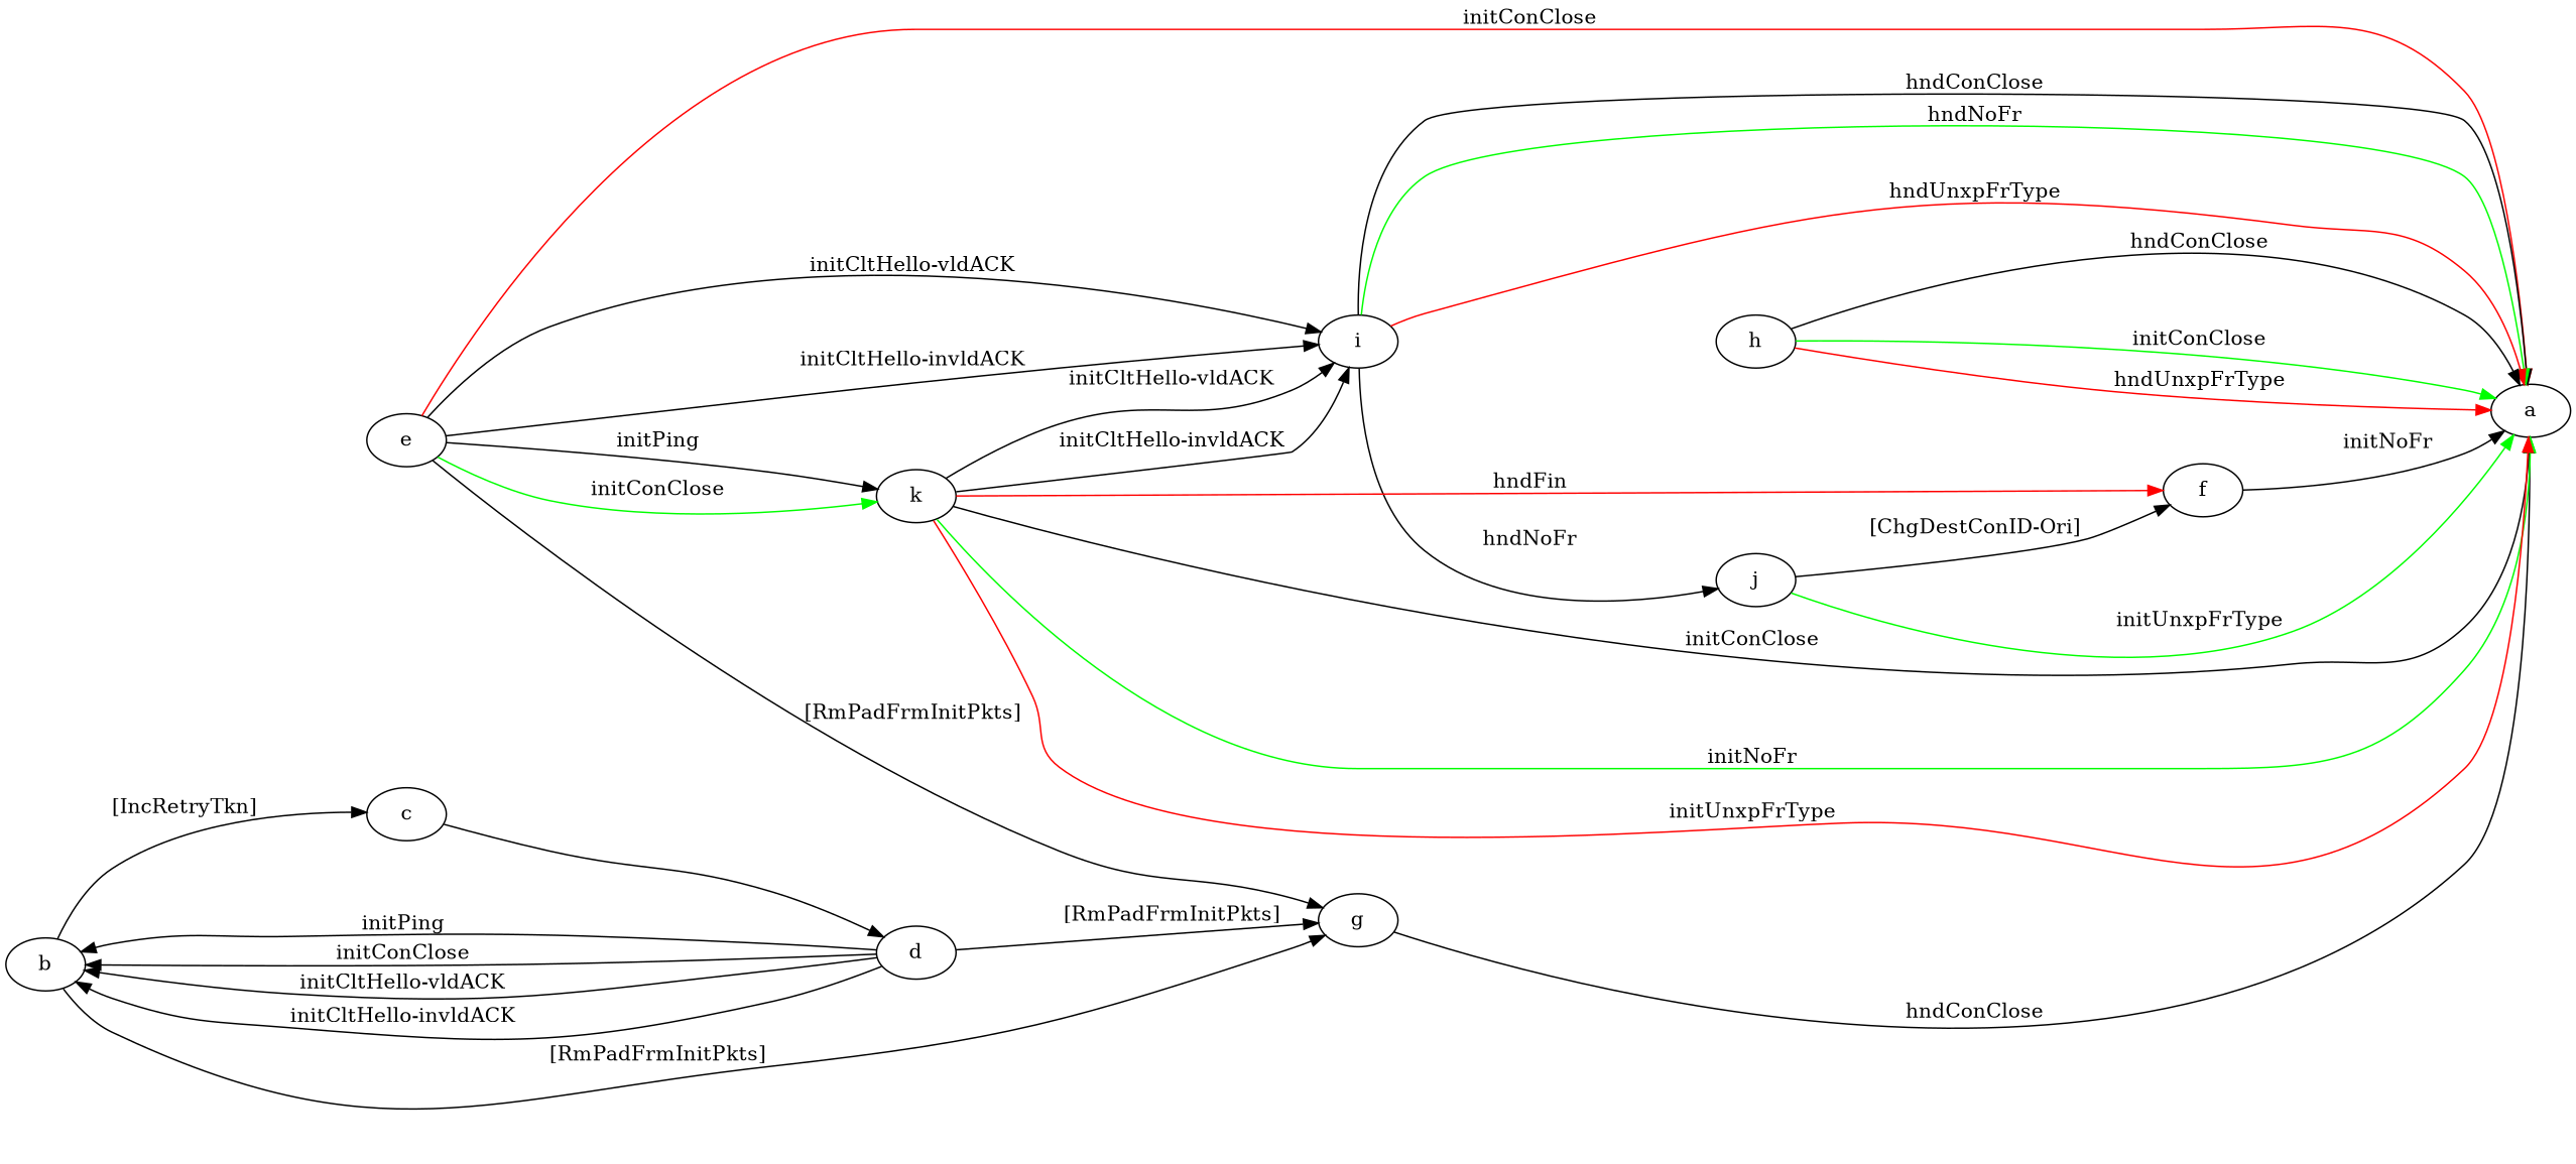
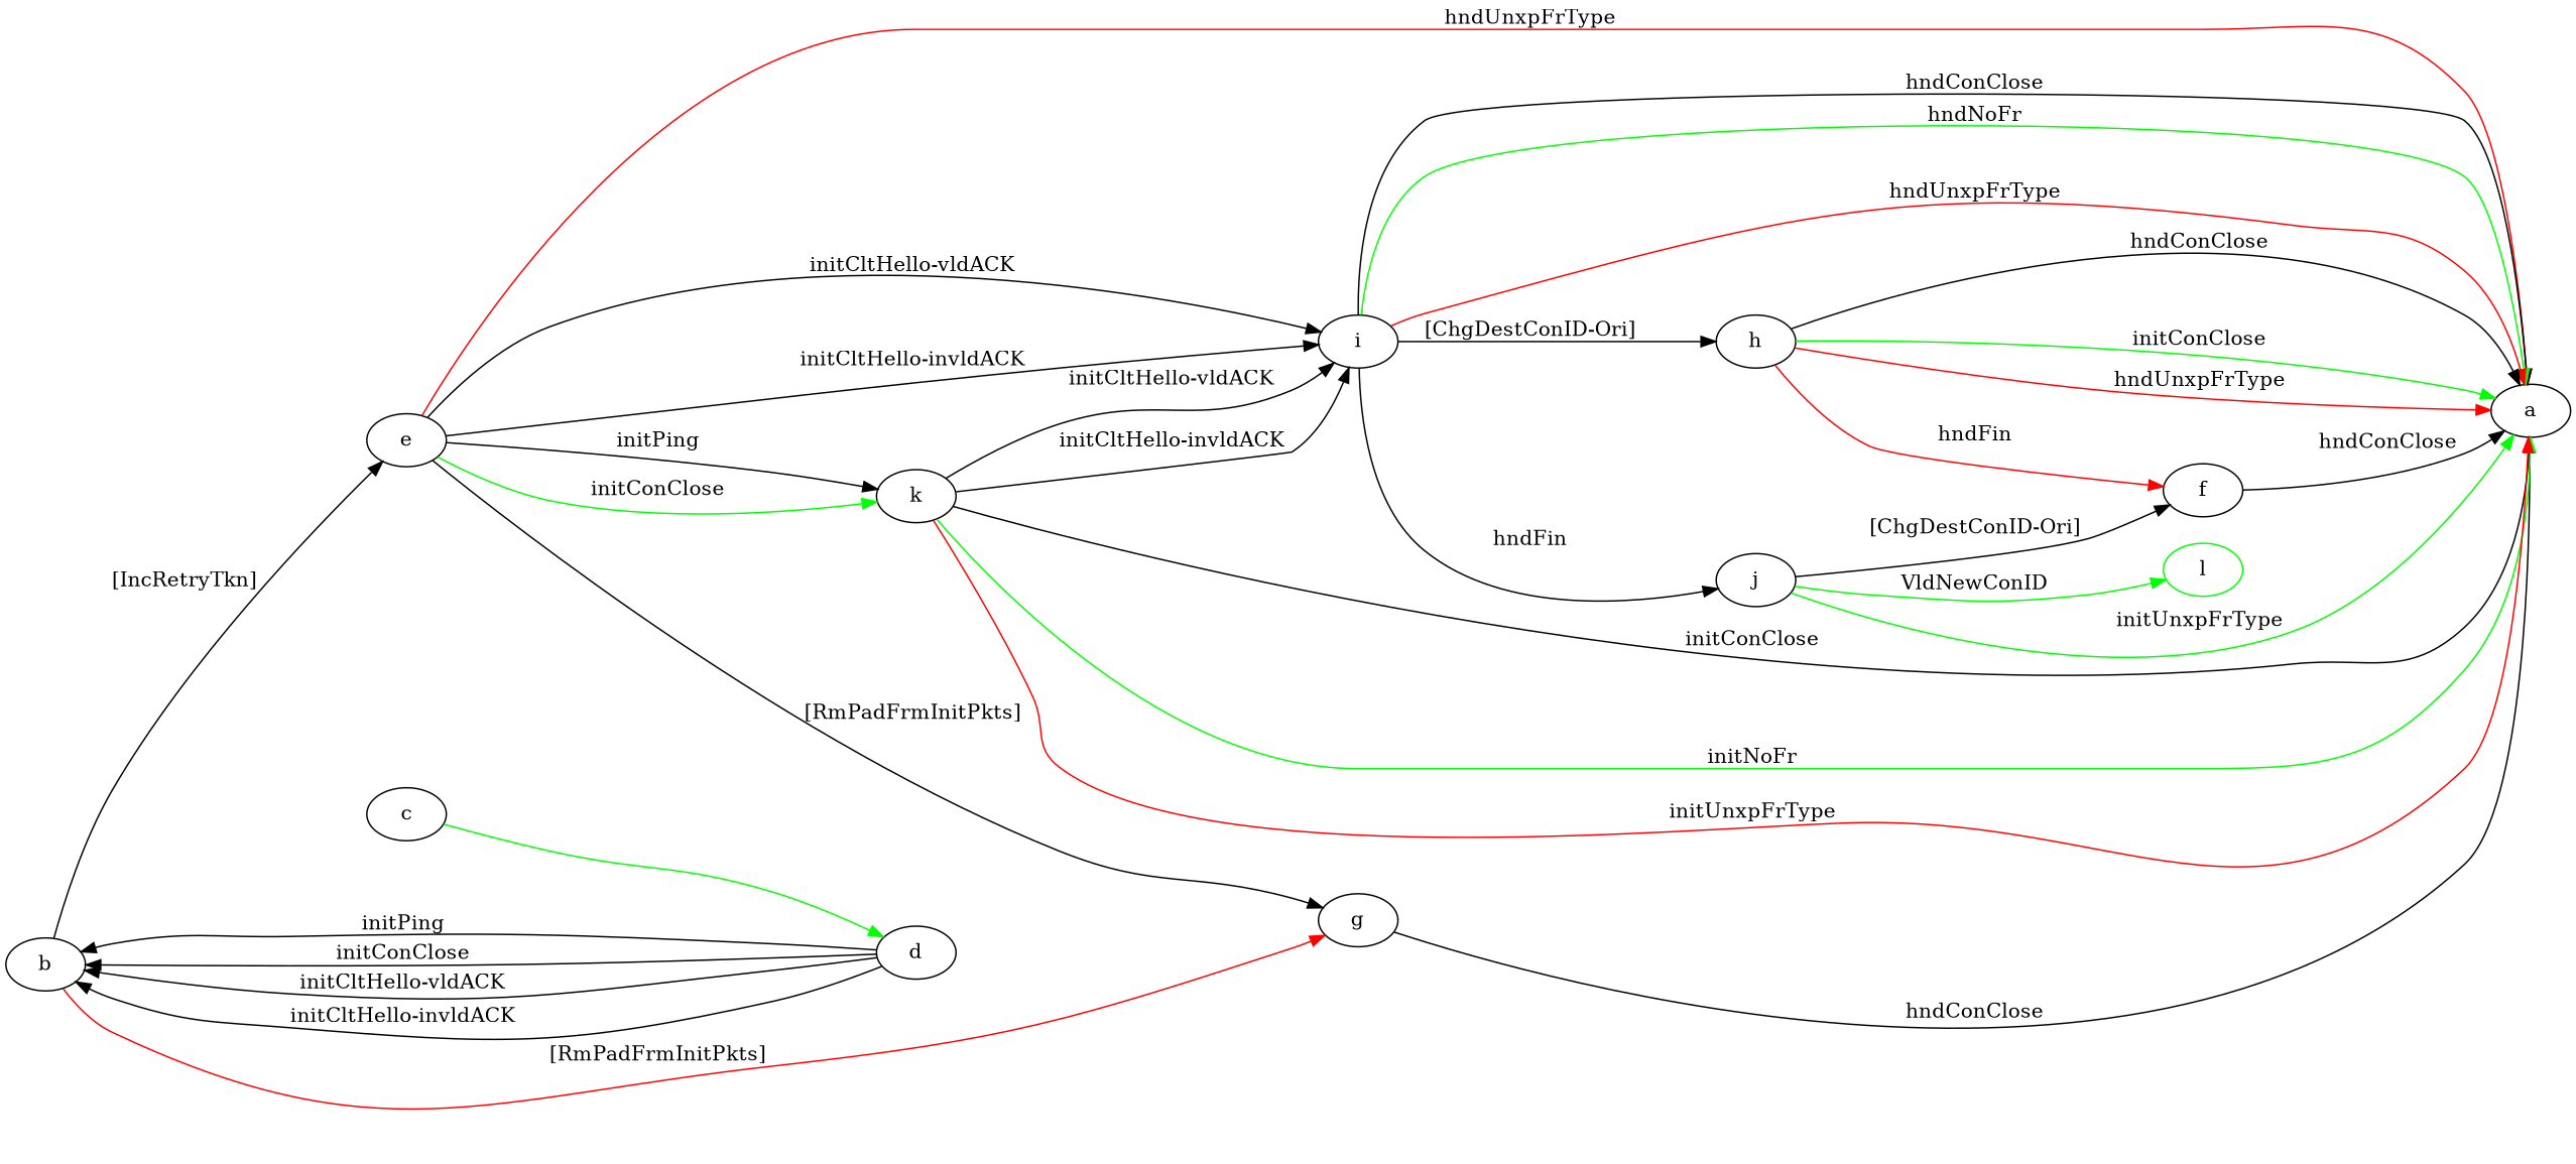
  digraph {
    rankdir=LR
    b
    e
    g
    a
    i
    k
    h
    j
    c
    d
    f
-   b -> c [label="[IncRetryTkn] "]
-   b -> g [label="[RmPadFrmInitPkts] "]
+   l [color=green]
+   b -> e [label="[IncRetryTkn] "]
+   b -> g [label="[RmPadFrmInitPkts] " color=red]
    e -> g [label="[RmPadFrmInitPkts] "]
-   e -> a [color=red label="initConClose "]
+   e -> a [color=red label="hndUnxpFrType "]
    e -> i [label="initCltHello-vldACK "]
    e -> i [label="initCltHello-invldACK "]
    e -> k [label="initPing "]
    e -> k [color=green label="initConClose "]
    g -> a [label="hndConClose "]
    i -> a [label="hndConClose "]
    i -> a [color=green label="hndNoFr "]
    i -> a [color=red label="hndUnxpFrType "]
-   i -> j [label="hndNoFr "]
+   i -> h [label="[ChgDestConID-Ori] "]
+   i -> j [label="hndFin "]
    k -> a [label="initConClose "]
    k -> a [color=green label="initNoFr "]
    k -> a [color=red label="initUnxpFrType "]
    k -> i [label="initCltHello-vldACK "]
    k -> i [label="initCltHello-invldACK "]
    h -> a [label="hndConClose "]
    h -> a [color=green label="initConClose "]
    h -> a [color=red label="hndUnxpFrType "]
-   k -> f [color=red label="hndFin "]
+   h -> f [color=red label="hndFin "]
    j -> a [color=green label="initUnxpFrType "]
    j -> f [label="[ChgDestConID-Ori] "]
-   c -> d
+   j -> l [color=green label="VldNewConID "]
+   c -> d [color=green]
    d -> b [label="initPing "]
    d -> b [label="initConClose "]
    d -> b [label="initCltHello-vldACK "]
    d -> b [label="initCltHello-invldACK "]
-   d -> g [label="[RmPadFrmInitPkts] "]
-   f -> a [label="initNoFr "]
+   f -> a [label="hndConClose "]
  }
